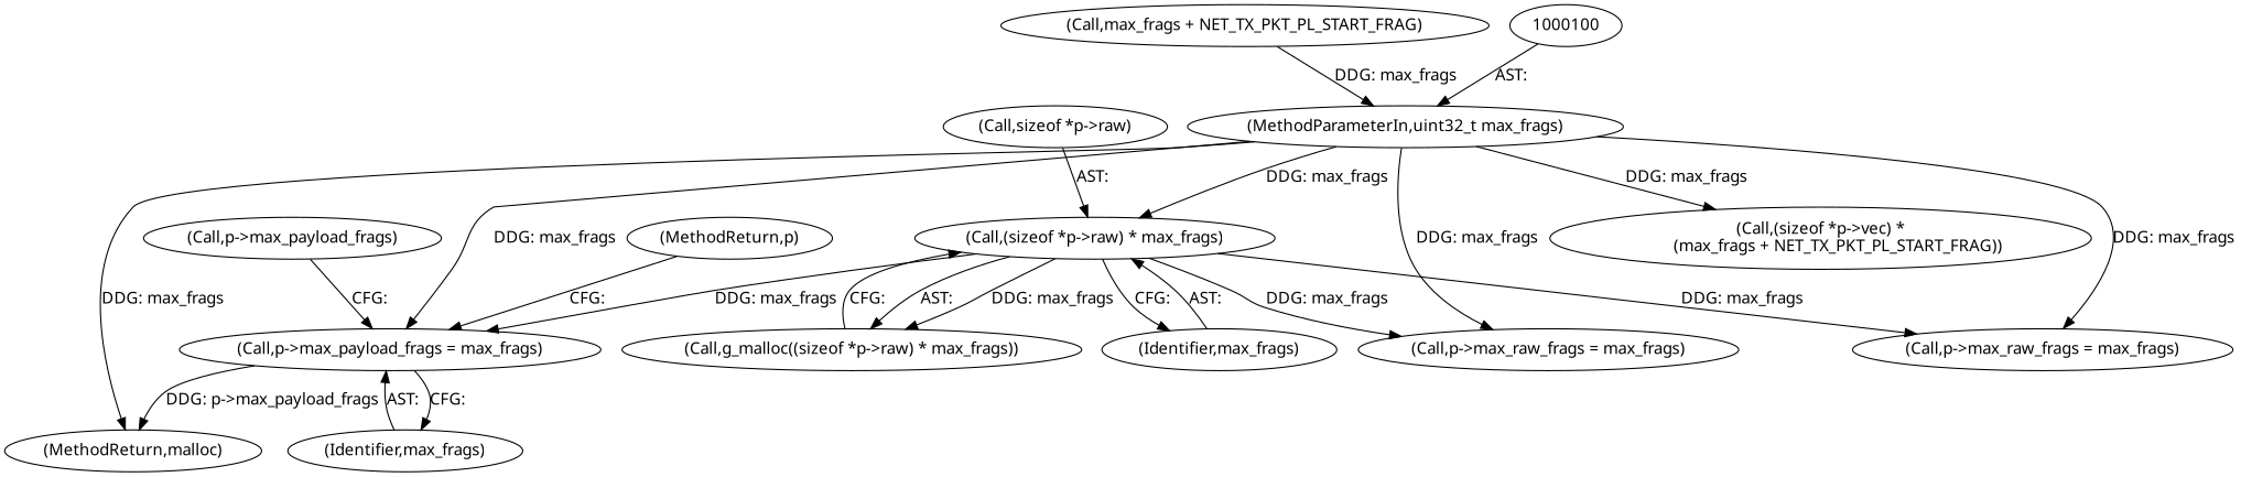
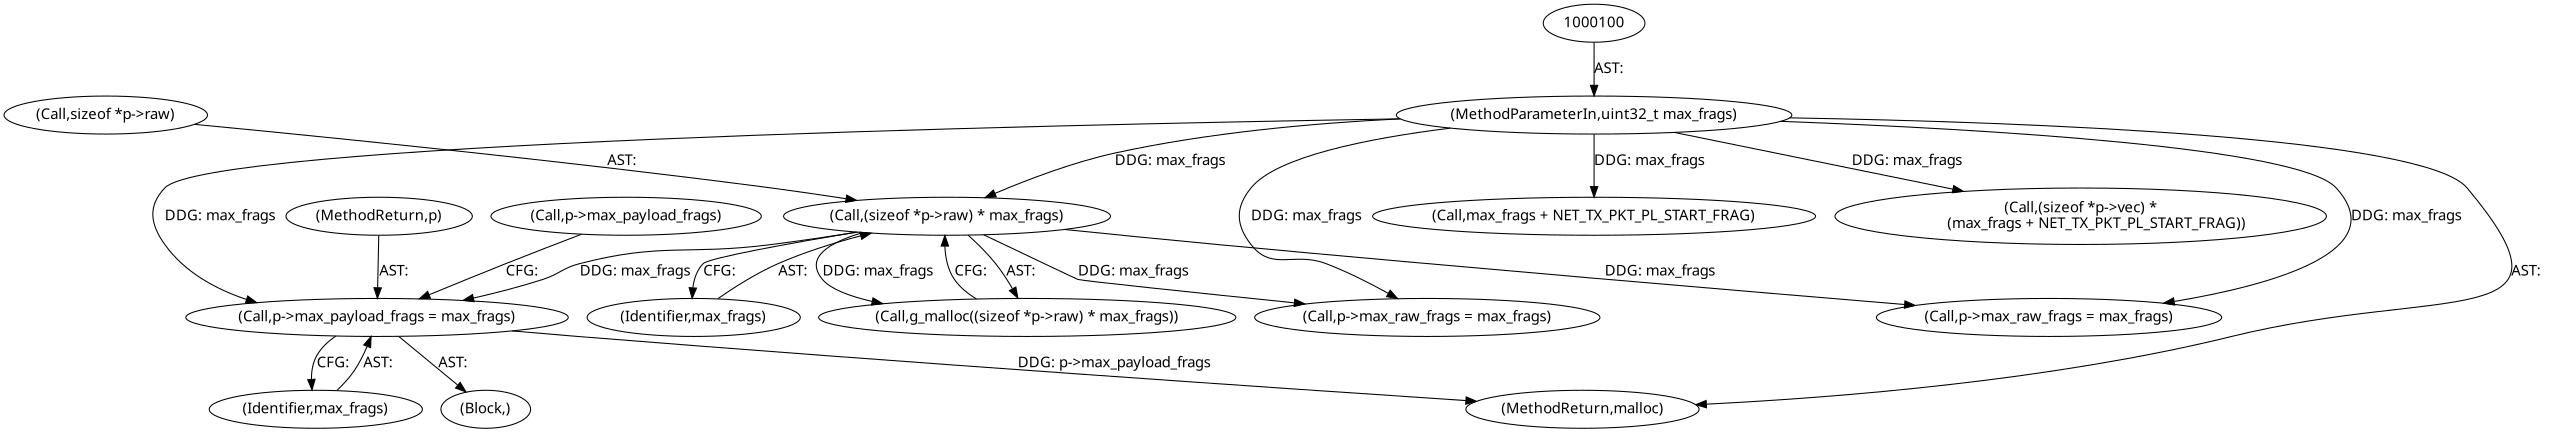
  digraph {
    fontname="Noto Sans"
    node [fontname="Noto Sans"]
    edge [fontname="Noto Sans"]
    n1 [label="(Call,p->max_payload_frags = max_frags)"]
+   n2 [label="(Block,)"]
    n3 [label="(Identifier,max_frags)"]
    n4 [label="(MethodReturn,malloc)"]
    n5 [label="(Call,(sizeof *p->raw) * max_frags)"]
    n6 [label="(Call,p->max_raw_frags = max_frags)"]
    n7 [label="(Call,p->max_raw_frags = max_frags)"]
    n8 [label="(Call,g_malloc((sizeof *p->raw) * max_frags))"]
    n9 [label="(Identifier,max_frags)"]
    n10 [label="(MethodParameterIn,uint32_t max_frags)"]
    n11 [label="(Call,max_frags + NET_TX_PKT_PL_START_FRAG)"]
    n12 [label="(Call,(sizeof *p->vec) *\n        (max_frags + NET_TX_PKT_PL_START_FRAG))"]
    1000100
    n14 [label="(MethodReturn,p)"]
    n15 [label="(Call,p->max_payload_frags)"]
    n16 [label="(Call,sizeof *p->raw)"]
+   n1 -> n2 [label="AST: "]
    n1 -> n3 [label="CFG: "]
    n1 -> n4 [label="DDG: p->max_payload_frags"]
    n3 -> n1 [label="AST: "]
    n5 -> n1 [label="DDG: max_frags"]
    n5 -> n6 [label="DDG: max_frags"]
    n5 -> n7 [label="DDG: max_frags"]
    n5 -> n8 [label="AST: "]
    n5 -> n8 [label="DDG: max_frags"]
    n5 -> n9 [label="CFG: "]
    n8 -> n5 [label="CFG: "]
    n9 -> n5 [label="AST: "]
    n10 -> n1 [label="DDG: max_frags"]
-   n10 -> n4 [label="DDG: max_frags"]
+   n10 -> n4 [label="AST: "]
    n10 -> n5 [label="DDG: max_frags"]
    n10 -> n6 [label="DDG: max_frags"]
    n10 -> n7 [label="DDG: max_frags"]
-   n11 -> n10 [label="DDG: max_frags"]
+   n10 -> n11 [label="DDG: max_frags"]
    n10 -> n12 [label="DDG: max_frags"]
    1000100 -> n10 [label="AST: "]
-   n14 -> n1 [label="CFG: "]
+   n14 -> n1 [label="AST: "]
    n15 -> n1 [label="CFG: "]
    n16 -> n5 [label="AST: "]
  }
